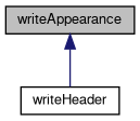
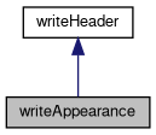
  digraph {
    rankdir=TB
    node [color=black fontname=FreeSans fontsize=10 shape=record]
    n1 [fillcolor=grey75 fontcolor=black height=0.2 label=writeAppearance style=filled width=0.4]
    n2 [height=0.2 label=writeHeader width=0.4]
-   n1 -> n2 [color=midnightblue dir=back fontname=FreeSans fontsize=10 labelfontname=FreeSans labelfontsize=10 style=solid]
+   n2 -> n1 [color=midnightblue dir=back fontname=FreeSans fontsize=10 labelfontname=FreeSans labelfontsize=10 style=solid]
  }
